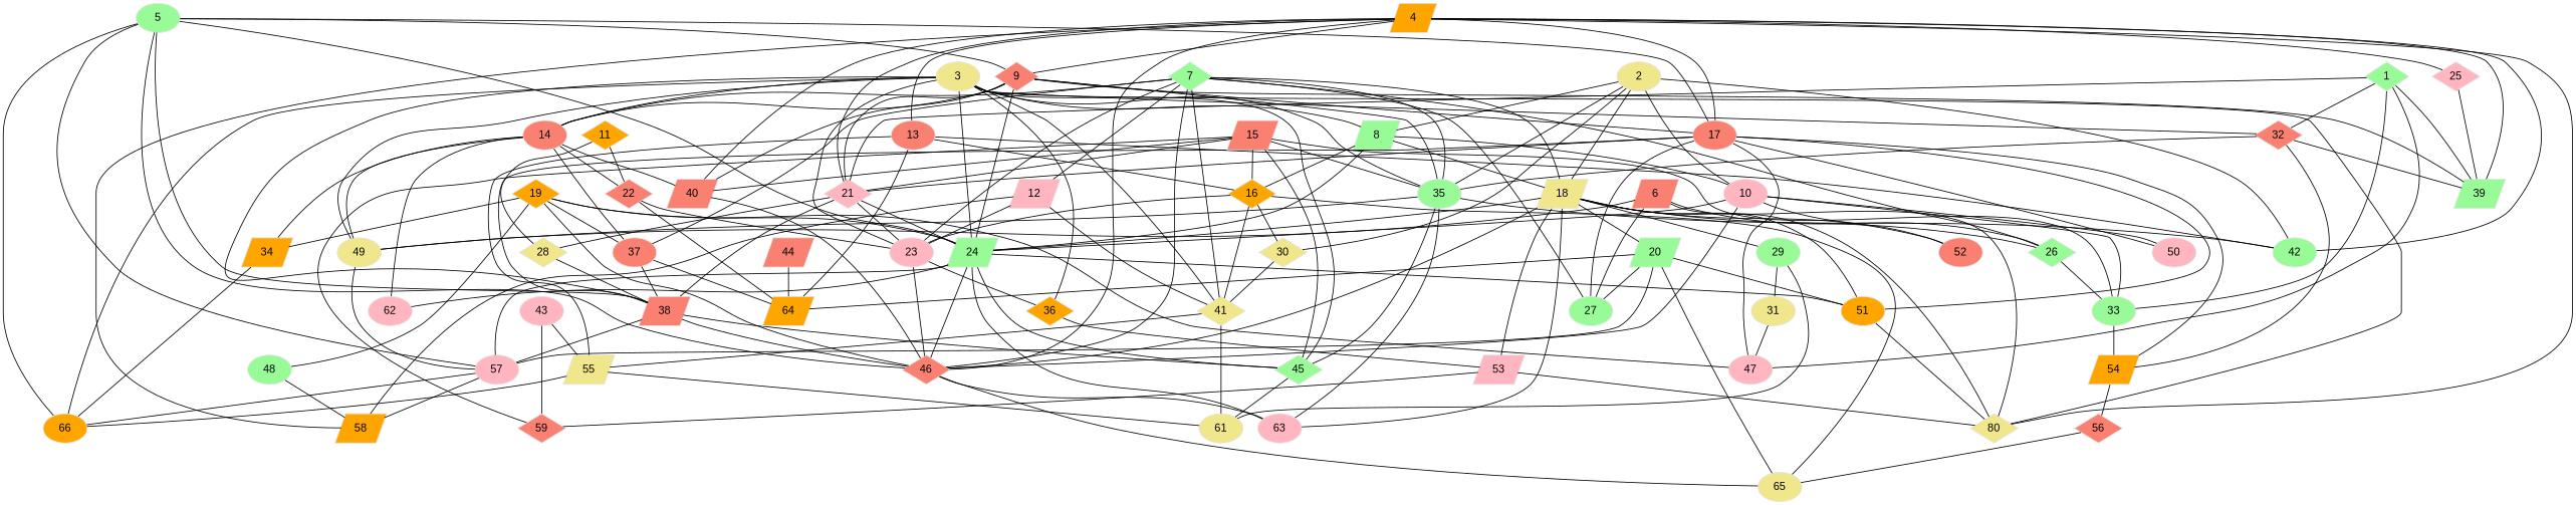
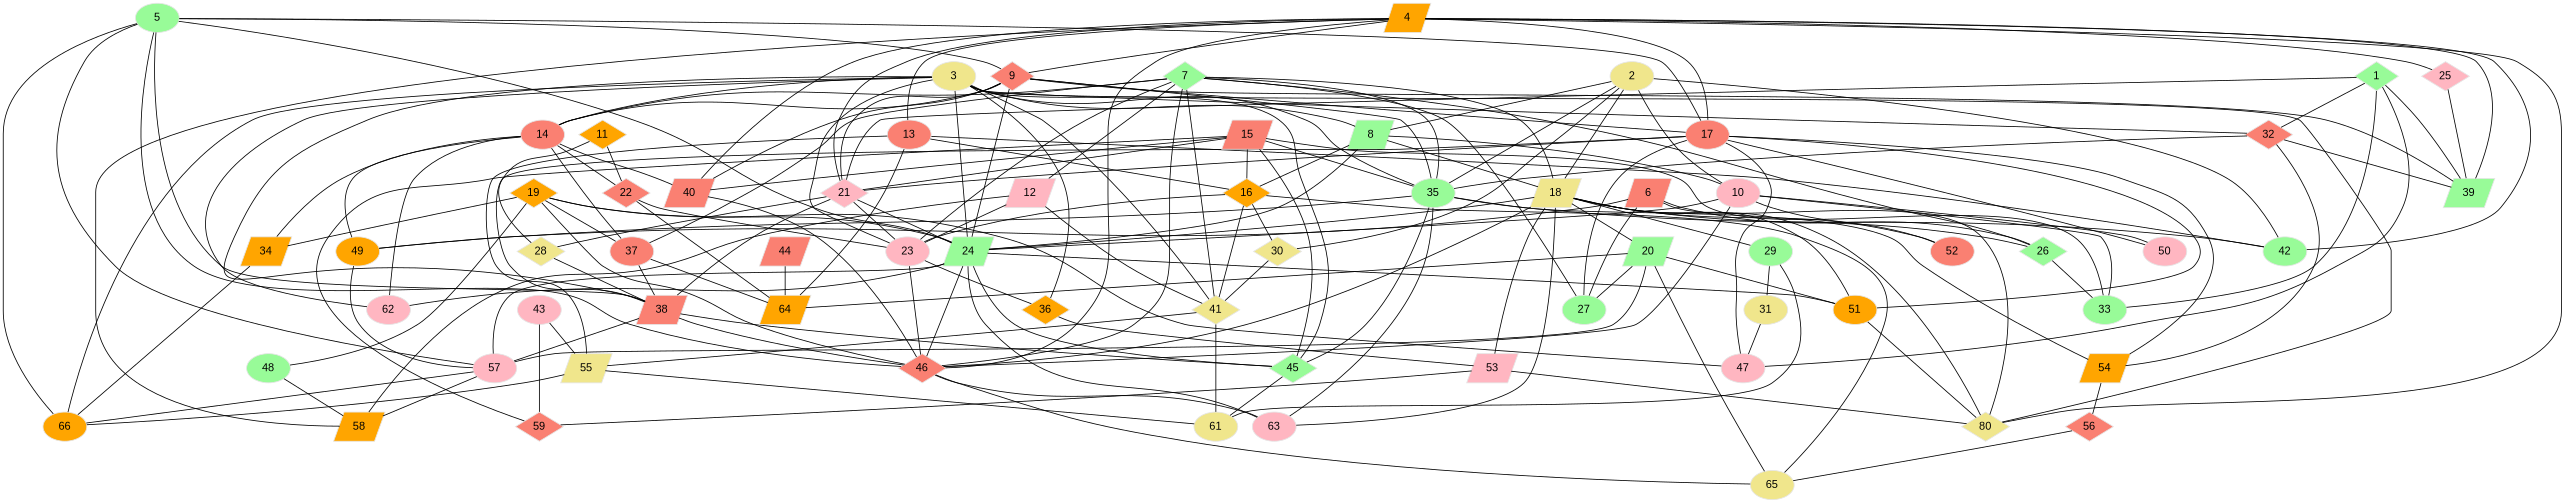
  graph {
    fontname="Liberation Sans"
    node [color=gray90 fillcolor=salmon fontname="Liberation Sans" shape=ellipse style=filled]
    edge [fontname="Liberation Sans" weight=1.0]
    1 [fillcolor=palegreen shape=diamond]
    21 [fillcolor=lightpink shape=diamond]
    32 [shape=diamond]
    33 [fillcolor=palegreen]
    39 [fillcolor=palegreen shape=parallelogram]
    47 [fillcolor=lightpink]
    23 [fillcolor=lightpink]
    24 [fillcolor=palegreen shape=parallelogram]
    38 [shape=parallelogram]
    28 [fillcolor=khaki shape=diamond]
    35 [fillcolor=palegreen]
    54 [fillcolor=orange shape=parallelogram]
    2 [fillcolor=khaki]
    8 [fillcolor=palegreen shape=parallelogram]
    10 [fillcolor=lightpink]
    18 [fillcolor=khaki shape=parallelogram]
    30 [fillcolor=khaki shape=diamond]
    42 [fillcolor=palegreen]
    16 [fillcolor=orange shape=diamond]
    46 [shape=diamond]
    50 [fillcolor=lightpink]
    52
    n23 [fillcolor=khaki label=80 shape=diamond]
    26 [fillcolor=palegreen shape=diamond]
    51 [fillcolor=orange]
    20 [fillcolor=palegreen shape=parallelogram]
    29 [fillcolor=palegreen]
    53 [fillcolor=lightpink shape=parallelogram]
    63 [fillcolor=lightpink]
    41 [fillcolor=khaki shape=diamond]
    45 [fillcolor=palegreen shape=diamond]
-   49 [fillcolor=khaki]
+   49 [fillcolor=orange]
    3 [fillcolor=khaki]
    14
    36 [fillcolor=orange shape=diamond]
    66 [fillcolor=orange]
    40 [shape=parallelogram]
    37
    22 [shape=diamond]
    34 [fillcolor=orange shape=parallelogram]
    62 [fillcolor=lightpink]
    57 [fillcolor=lightpink]
    55 [fillcolor=khaki shape=parallelogram]
    61 [fillcolor=khaki]
    4 [fillcolor=orange shape=parallelogram]
    9 [shape=diamond]
    13
    17
    25 [fillcolor=lightpink shape=diamond]
    58 [fillcolor=orange shape=parallelogram]
    64 [fillcolor=orange shape=parallelogram]
    27 [fillcolor=palegreen]
    65 [fillcolor=khaki]
    5 [fillcolor=palegreen]
    6 [shape=parallelogram]
    7 [fillcolor=palegreen shape=diamond]
    12 [fillcolor=lightpink shape=parallelogram]
    11 [fillcolor=orange shape=diamond]
    15 [shape=parallelogram]
    59 [shape=diamond]
    56 [shape=diamond]
    31 [fillcolor=khaki]
    19 [fillcolor=orange shape=diamond]
    48 [fillcolor=palegreen]
    44 [shape=parallelogram]
    43 [fillcolor=lightpink]
    1 -- 21
    1 -- 32
    1 -- 33
    1 -- 39
    1 -- 47
    21 -- 23
    21 -- 24
    21 -- 38
    21 -- 28
    32 -- 39
    32 -- 35
    32 -- 54
    23 -- 46
    23 -- 36
    24 -- 46
    24 -- 51
    24 -- 63 [weight=2.0]
    24 -- 45
    24 -- 62
    24 -- 57
    38 -- 46
    38 -- 45
    38 -- 57
    28 -- 38
-   33 -- 54
+   35 -- 54
    35 -- 42
    35 -- 63
    35 -- 45
    35 -- 49
    54 -- 56
    2 -- 35
    2 -- 8
    2 -- 10
    2 -- 18
    2 -- 30
    2 -- 42 [weight=2.0]
    8 -- 24
    8 -- 10
    8 -- 18
    8 -- 16
    10 -- 33
    10 -- 24 [weight=3.0]
    10 -- 46
    10 -- 50
    10 -- 52
    18 -- 24
    18 -- 46
    18 -- 52
    18 -- n23
    18 -- 26
    18 -- 51
    18 -- 20
    18 -- 29
    18 -- 53
    18 -- 63
    30 -- 41
    16 -- 23
    16 -- 30
    16 -- 41
    16 -- 65
    46 -- 63
    46 -- 65
    26 -- 33
    51 -- n23
    20 -- 51
    20 -- 57
    20 -- 64
    20 -- 27
    20 -- 65
    29 -- 61
    29 -- 31
    53 -- n23
    53 -- 59
    41 -- 55
    41 -- 61
    45 -- 61
    49 -- 57
    3 -- 32
    3 -- 23
    3 -- 24 [weight=2.0]
    3 -- 38
    3 -- 35
    3 -- 8
    3 -- n23
    3 -- 41
    3 -- 45
-   3 -- 49
+   3 -- 62
    3 -- 14
    3 -- 36
    3 -- 66
    14 -- 49
    14 -- 40
    14 -- 37
    14 -- 22
    14 -- 34
    14 -- 62
    36 -- 53
    40 -- 46
    37 -- 38
    37 -- 64
    22 -- 23
    22 -- 64
    34 -- 66
    57 -- 66
    57 -- 58
    55 -- 66
    55 -- 61
    4 -- 21
    4 -- 39
    4 -- 42 [weight=2.0]
    4 -- 46
    4 -- n23
    4 -- 40
    4 -- 9
    4 -- 13
    4 -- 17
    4 -- 25
    4 -- 58
    9 -- 21 [weight=2.0]
    9 -- 39
    9 -- 24
    9 -- 35
    9 -- 14 [weight=2.0]
    9 -- 40
    9 -- 17
    13 -- 42
    13 -- 16
    13 -- 55
    13 -- 64
    17 -- 21
    17 -- 47
    17 -- 38 [weight=2.0]
    17 -- 54
    17 -- 50
    17 -- 51
    17 -- 27
    25 -- 39
    5 -- 24
    5 -- 38
    5 -- 46
    5 -- 66
    5 -- 57
    5 -- 9
    5 -- 17
    6 -- n23
    6 -- 26
    6 -- 49
    6 -- 27
    7 -- 23
    7 -- 35
    7 -- 18
    7 -- 46
    7 -- 26
    7 -- 41
    7 -- 14
    7 -- 37
    7 -- 27
    7 -- 12
    12 -- 23
    12 -- 41
    12 -- 58
    11 -- 28
    11 -- 22
    15 -- 21
    15 -- 33
    15 -- 35
    15 -- 16
    15 -- 45
    15 -- 40
    15 -- 59
    56 -- 65
    31 -- 47
    19 -- 47
    19 -- 24
    19 -- 46
    19 -- 37
    19 -- 34
    19 -- 48
    48 -- 58
    44 -- 64
    43 -- 55
    43 -- 59
  }
